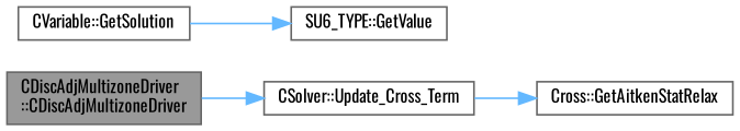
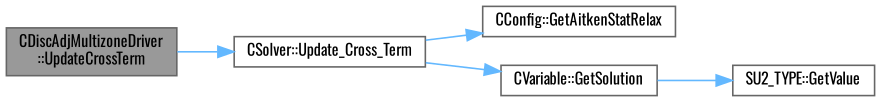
  digraph {
    fontname=Oswald
    rankdir=LR
    node [color=grey40 fillcolor=white fontname=Oswald fontsize=10 shape=box style=filled]
    edge [color=steelblue1 fontname=Oswald fontsize=10 labelfontname=Helvetica labelfontsize=10 style=solid]
-   n1 [color=gray40 fillcolor=grey60 fontcolor=black height=0.2 label="CDiscAdjMultizoneDriver\l::CDiscAdjMultizoneDriver" width=0.4]
+   n1 [color=gray40 fillcolor=grey60 fontcolor=black height=0.2 label="CDiscAdjMultizoneDriver\l::UpdateCrossTerm" width=0.4]
    n2 [height=0.2 label="CSolver::Update_Cross_Term" width=0.4]
-   n3 [height=0.2 label="Cross::GetAitkenStatRelax" width=0.4]
+   n3 [height=0.2 label="CConfig::GetAitkenStatRelax" width=0.4]
    n4 [height=0.2 label="CVariable::GetSolution" width=0.4]
-   n5 [height=0.2 label="SU6_TYPE::GetValue" width=0.4]
+   n5 [height=0.2 label="SU2_TYPE::GetValue" width=0.4]
    n1 -> n2
    n2 -> n3
+   n2 -> n4
    n4 -> n5
  }
